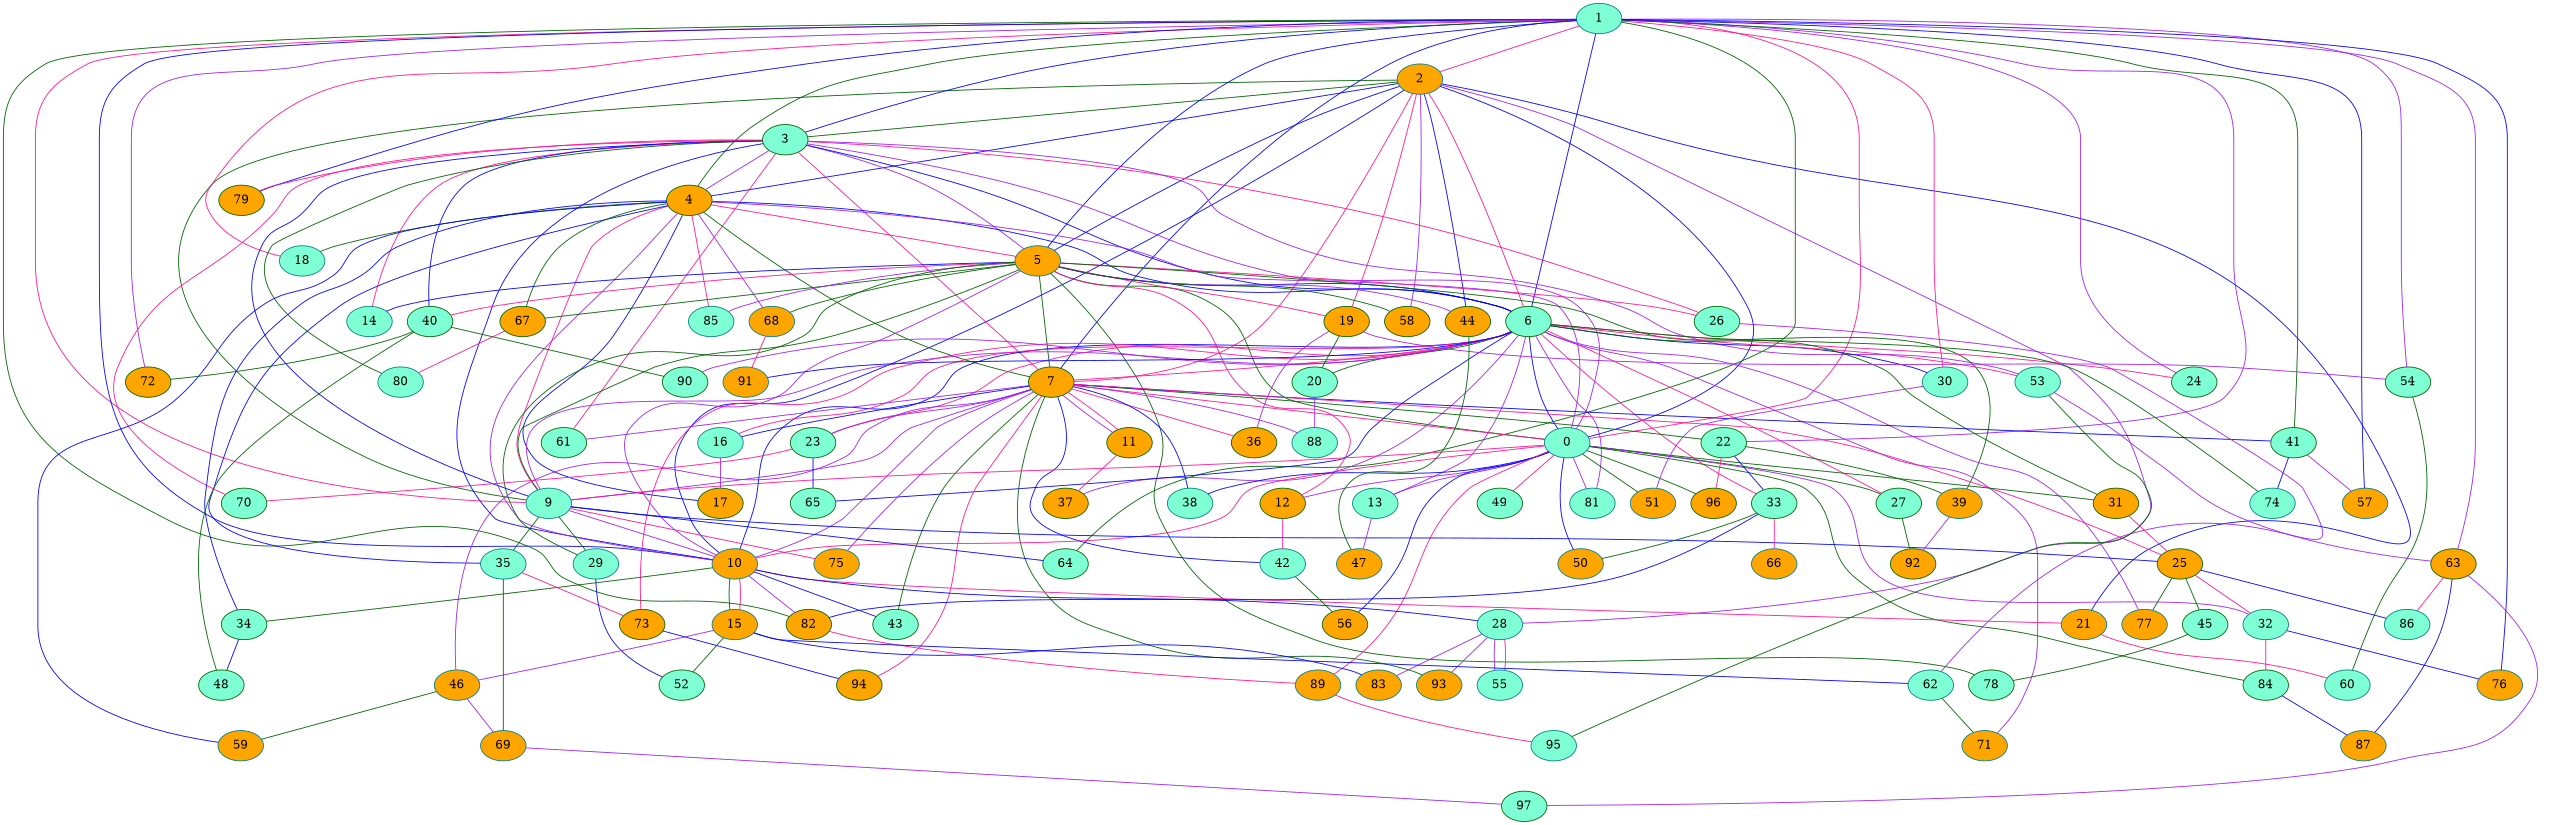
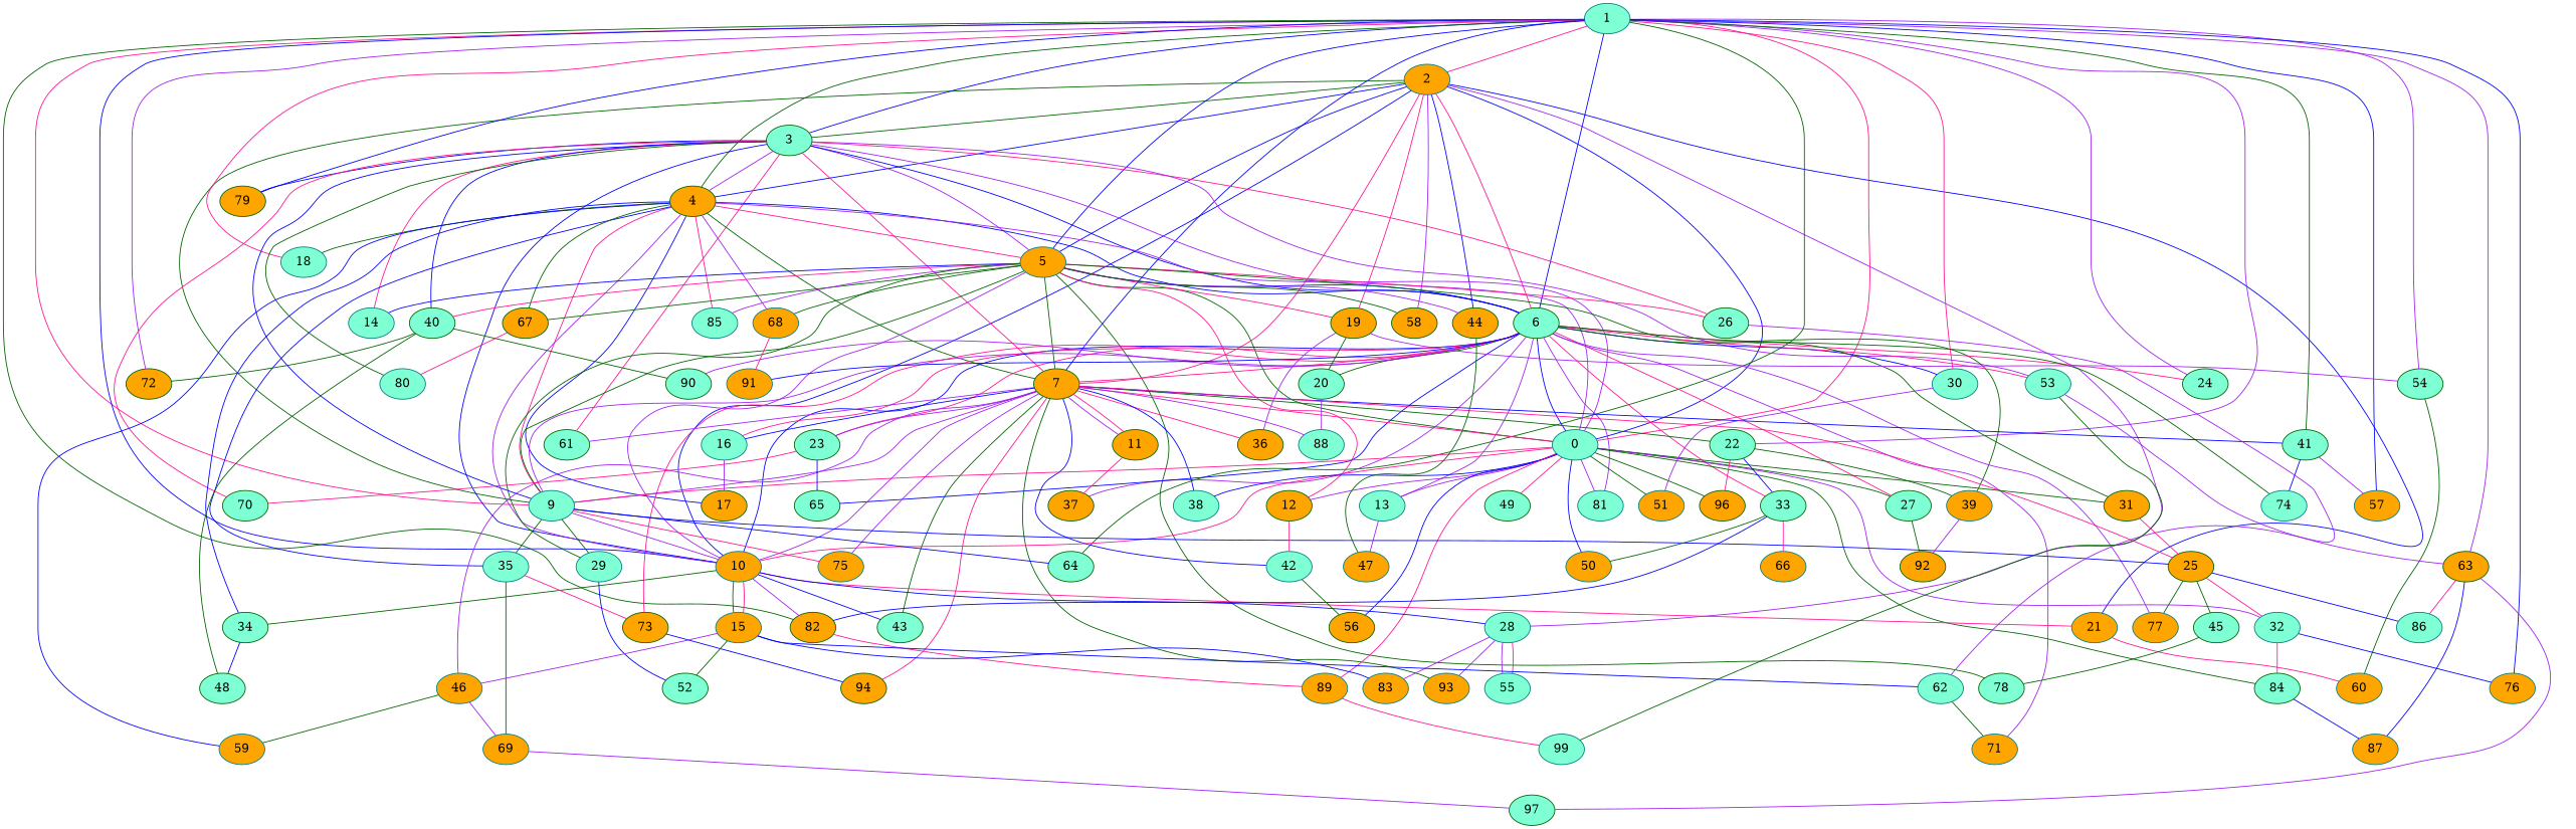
  graph {
    node [color=teal fillcolor=aquamarine style=filled]
    edge [color=deeppink]
    2 [fillcolor=orange]
    1
    3 [color=darkgreen]
    4 [color=darkgreen fillcolor=orange]
    5 [fillcolor=orange]
    6 [color=darkgreen]
    7 [color=darkgreen fillcolor=orange]
    n8 [label=0]
    9
    10 [fillcolor=orange]
    18
    22 [color=darkgreen]
    24 [color=darkgreen]
    30
    41 [color=darkgreen]
    54 [color=darkgreen]
    57 [fillcolor=orange]
    63 [color=darkgreen fillcolor=orange]
    64 [color=darkgreen]
    72 [color=darkgreen fillcolor=orange]
    76 [fillcolor=orange]
    79 [color=darkgreen fillcolor=orange]
    82 [color=darkgreen fillcolor=orange]
    19 [color=darkgreen fillcolor=orange]
    21 [fillcolor=orange]
    28
    44 [color=darkgreen fillcolor=orange]
    58 [color=darkgreen fillcolor=orange]
    14
    26 [color=darkgreen]
    40 [color=darkgreen]
    53
    61 [color=darkgreen]
    70 [color=darkgreen]
    80
    17 [color=darkgreen fillcolor=orange]
    34 [color=darkgreen]
    35
    59 [fillcolor=orange]
    67 [color=darkgreen fillcolor=orange]
    68 [fillcolor=orange]
    85
    12 [color=darkgreen fillcolor=orange]
    29
    39 [fillcolor=orange]
    78 [color=darkgreen]
    13
    16
    20 [color=darkgreen]
    23 [color=darkgreen]
    27 [color=darkgreen]
    31 [color=darkgreen fillcolor=orange]
    33 [color=darkgreen]
    37 [color=darkgreen fillcolor=orange]
    65 [color=darkgreen]
    71 [fillcolor=orange]
    73 [color=darkgreen fillcolor=orange]
    74
    77 [fillcolor=orange]
    81
    90 [color=darkgreen]
    91 [fillcolor=orange]
    11 [color=darkgreen fillcolor=orange]
    25 [color=darkgreen fillcolor=orange]
    36 [color=darkgreen fillcolor=orange]
    38
    42
    43 [color=darkgreen]
    46 [fillcolor=orange]
    75 [fillcolor=orange]
    88
    93 [fillcolor=orange]
    94 [color=darkgreen fillcolor=orange]
    32
    49 [color=darkgreen]
    50 [fillcolor=orange]
    51 [fillcolor=orange]
    56 [color=darkgreen fillcolor=orange]
    84 [color=darkgreen]
    89 [fillcolor=orange]
    96 [color=darkgreen fillcolor=orange]
    15 [fillcolor=orange]
-   60
+   60 [fillcolor=orange]
    86
    87 [fillcolor=orange]
    97 [color=darkgreen]
    83 [fillcolor=orange]
    55
    47 [fillcolor=orange]
    62
    48 [color=darkgreen]
-   95
+   95 [label=99]
    69 [fillcolor=orange]
    52 [color=darkgreen]
    92 [color=darkgreen fillcolor=orange]
    66 [fillcolor=orange]
    45 [color=darkgreen]
    2 -- 3 [color=darkgreen]
    2 -- 4 [color=blue]
    2 -- 5 [color=blue]
    2 -- 6
    2 -- 7
    2 -- n8 [color=blue]
    2 -- 9 [color=darkgreen]
    2 -- 10 [color=blue]
    2 -- 19
    2 -- 21 [color=blue]
    2 -- 28 [color=purple]
    2 -- 44 [color=blue]
    2 -- 58 [color=purple]
    1 -- 2
    1 -- 3 [color=blue]
    1 -- 4 [color=darkgreen]
    1 -- 5 [color=blue]
    1 -- 6 [color=blue]
    1 -- 7 [color=blue]
    1 -- n8
    1 -- 9
    1 -- 10 [color=blue]
    1 -- 18
    1 -- 22 [color=purple]
    1 -- 24 [color=purple]
    1 -- 30
    1 -- 41 [color=darkgreen]
    1 -- 54 [color=purple]
    1 -- 57 [color=blue]
    1 -- 63 [color=purple]
    1 -- 64 [color=darkgreen]
    1 -- 72 [color=purple]
    1 -- 76 [color=blue]
    1 -- 79 [color=blue]
    1 -- 82 [color=darkgreen]
    3 -- 4 [color=purple]
    3 -- 5 [color=purple]
    3 -- 6 [color=blue]
    3 -- 7
    3 -- n8 [color=purple]
    3 -- 9 [color=blue]
    3 -- 10 [color=blue]
-   3 -- 79
+   3 -- 79 [color=blue]
    3 -- 14
    3 -- 26
    3 -- 40 [color=blue]
    3 -- 53 [color=purple]
    3 -- 61
    3 -- 70
    3 -- 80 [color=darkgreen]
    4 -- 5
    4 -- 6 [color=blue]
    4 -- 7 [color=darkgreen]
    4 -- n8 [color=purple]
    4 -- 9
    4 -- 10 [color=purple]
    4 -- 18 [color=darkgreen]
    4 -- 17 [color=blue]
    4 -- 34 [color=blue]
    4 -- 35 [color=blue]
    4 -- 59 [color=blue]
    4 -- 67 [color=darkgreen]
    4 -- 68 [color=purple]
    4 -- 85
    5 -- 6 [color=blue]
    5 -- 7 [color=darkgreen]
    5 -- n8 [color=darkgreen]
    5 -- 9 [color=darkgreen]
    5 -- 10 [color=purple]
    5 -- 19
    5 -- 44 [color=purple]
    5 -- 58 [color=darkgreen]
    5 -- 14 [color=blue]
    5 -- 26
    5 -- 40
    5 -- 67 [color=darkgreen]
    5 -- 68 [color=darkgreen]
    5 -- 85 [color=purple]
    5 -- 12
    5 -- 29 [color=darkgreen]
    5 -- 39 [color=darkgreen]
    5 -- 78 [color=darkgreen]
    6 -- 7
    6 -- n8 [color=blue]
    6 -- 9 [color=purple]
    6 -- 10 [color=blue]
    6 -- 24
    6 -- 30 [color=blue]
    6 -- 53
    6 -- 13 [color=purple]
    6 -- 16
    6 -- 20 [color=darkgreen]
    6 -- 23
    6 -- 27
    6 -- 31 [color=darkgreen]
    6 -- 33
    6 -- 37 [color=purple]
    6 -- 65 [color=blue]
    6 -- 71 [color=purple]
    6 -- 73
    6 -- 74 [color=darkgreen]
    6 -- 77 [color=purple]
    6 -- 81 [color=purple]
    6 -- 90 [color=purple]
    6 -- 91 [color=blue]
    7 -- n8
    7 -- 9 [color=purple]
    7 -- 10 [color=purple]
    7 -- 22 [color=darkgreen]
    7 -- 41 [color=blue]
    7 -- 61 [color=purple]
    7 -- 16 [color=blue]
    7 -- 23 [color=purple]
    7 -- 11 [color=purple]
    7 -- 11
    7 -- 25
    7 -- 36
    7 -- 38 [color=blue]
    7 -- 42 [color=blue]
    7 -- 43 [color=darkgreen]
    7 -- 46 [color=purple]
    7 -- 75 [color=purple]
    7 -- 88 [color=purple]
    7 -- 93 [color=darkgreen]
    7 -- 94
    n8 -- 9
    n8 -- 10
    n8 -- 12 [color=purple]
    n8 -- 13 [color=purple]
    n8 -- 27 [color=darkgreen]
    n8 -- 31 [color=darkgreen]
    n8 -- 81 [color=purple]
    n8 -- 38 [color=blue]
    n8 -- 32 [color=purple]
    n8 -- 49
    n8 -- 50 [color=blue]
    n8 -- 51 [color=darkgreen]
    n8 -- 56 [color=blue]
    n8 -- 84 [color=darkgreen]
    n8 -- 89
    n8 -- 96 [color=darkgreen]
    9 -- 10 [color=purple]
    9 -- 64 [color=blue]
    9 -- 35 [color=darkgreen]
    9 -- 29 [color=darkgreen]
    9 -- 25 [color=blue]
    9 -- 75
    10 -- 82 [color=purple]
    10 -- 21
    10 -- 28 [color=blue]
    10 -- 34 [color=darkgreen]
    10 -- 43 [color=blue]
    10 -- 15 [color=darkgreen]
    10 -- 15
    22 -- 39 [color=darkgreen]
    22 -- 33 [color=blue]
    22 -- 96
    30 -- 51 [color=purple]
    41 -- 57 [color=purple]
    41 -- 74 [color=blue]
    54 -- 60 [color=darkgreen]
    63 -- 86
    63 -- 87 [color=blue]
    63 -- 97 [color=purple]
    82 -- 89
    19 -- 54 [color=purple]
    19 -- 20 [color=darkgreen]
    19 -- 36 [color=purple]
    21 -- 60
    28 -- 93 [color=purple]
    28 -- 83 [color=purple]
    28 -- 55 [color=purple]
    28 -- 55
    44 -- 47 [color=darkgreen]
    26 -- 62 [color=purple]
    40 -- 72 [color=darkgreen]
    40 -- 90 [color=darkgreen]
    40 -- 48 [color=darkgreen]
    53 -- 63 [color=purple]
    53 -- 95 [color=darkgreen]
    34 -- 48 [color=blue]
    35 -- 73
    35 -- 69 [color=darkgreen]
    67 -- 80
    68 -- 91
    12 -- 42
    29 -- 52 [color=blue]
    39 -- 92 [color=purple]
    13 -- 47 [color=purple]
    16 -- 17 [color=purple]
    20 -- 88 [color=purple]
    23 -- 70
    23 -- 65 [color=blue]
    27 -- 92 [color=darkgreen]
    31 -- 25
    33 -- 82 [color=blue]
    33 -- 50 [color=darkgreen]
    33 -- 66
    73 -- 94 [color=blue]
    11 -- 37
    25 -- 77 [color=darkgreen]
    25 -- 32
    25 -- 86 [color=blue]
    25 -- 45 [color=darkgreen]
    42 -- 56 [color=darkgreen]
    46 -- 59 [color=darkgreen]
    46 -- 69 [color=purple]
    32 -- 76 [color=blue]
    32 -- 84
    84 -- 87 [color=blue]
    89 -- 95
    15 -- 46 [color=purple]
    15 -- 83 [color=blue]
    15 -- 62 [color=blue]
    15 -- 52 [color=darkgreen]
    62 -- 71 [color=darkgreen]
    69 -- 97 [color=purple]
    45 -- 78 [color=darkgreen]
  }
